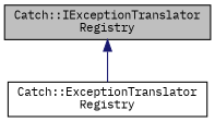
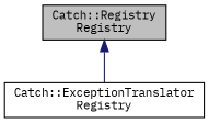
  digraph {
    fontname="IBM Plex Mono"
    node [color=black fontname="IBM Plex Mono" fontsize=10 shape=record style=filled]
-   n1 [fillcolor=grey75 fontcolor=black height=0.2 label="Catch::IExceptionTranslator\lRegistry" width=0.4]
+   n1 [fillcolor=grey75 fontcolor=black height=0.2 label="Catch::Registry\lRegistry" width=0.4]
    n2 [fillcolor=white height=0.2 label="Catch::ExceptionTranslator\lRegistry" width=0.4]
    n1 -> n2 [color=midnightblue dir=back fontname="IBM Plex Mono" fontsize=10 labelfontname=Helvetica labelfontsize=10 style=solid]
  }
